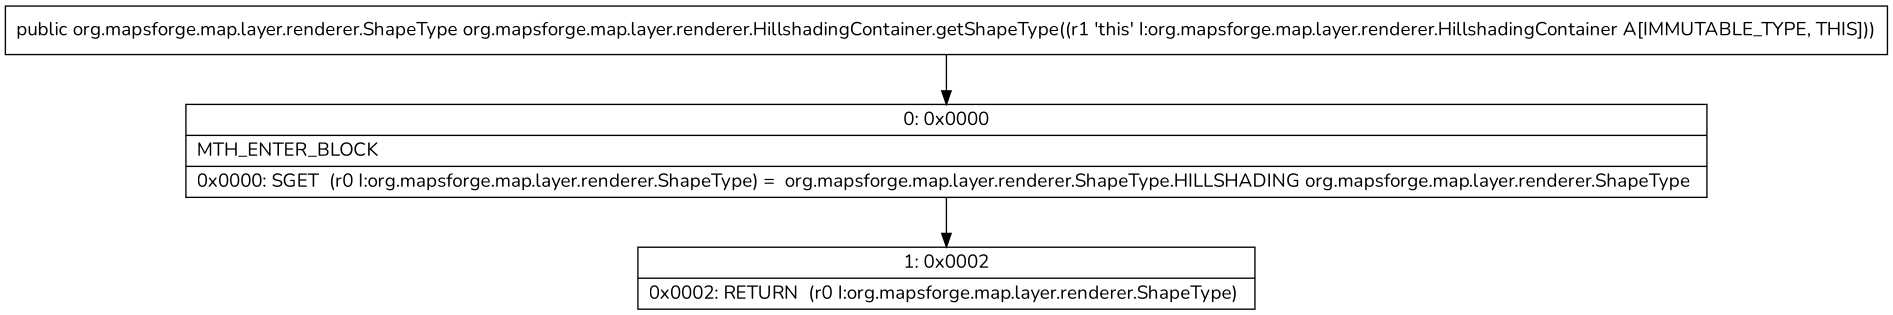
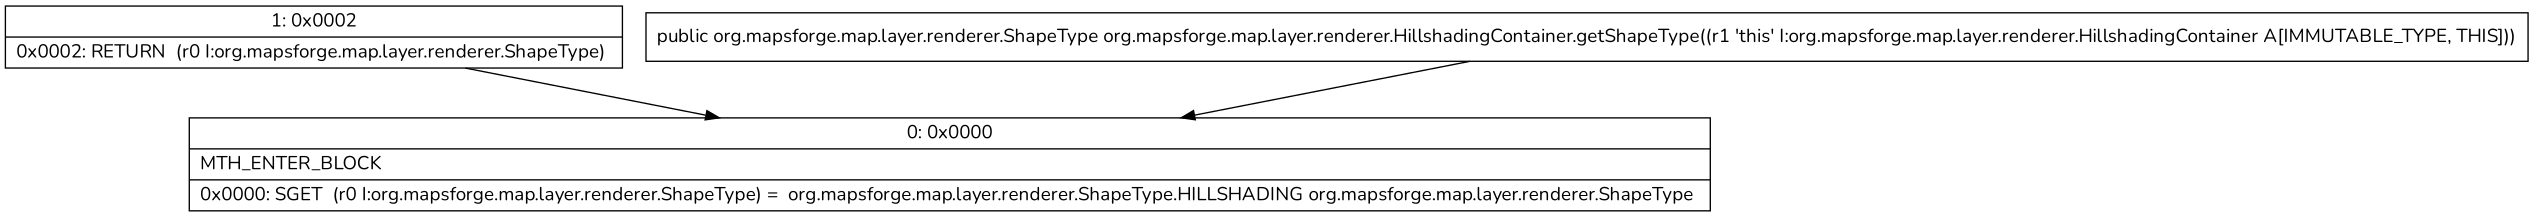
  digraph {
    fontname=Nunito
    node [shape=record fontname=Nunito]
    edge [fontname=Nunito]
    n1 [label="{0\:\ 0x0000|MTH_ENTER_BLOCK\l|0x0000: SGET  (r0 I:org.mapsforge.map.layer.renderer.ShapeType) =  org.mapsforge.map.layer.renderer.ShapeType.HILLSHADING org.mapsforge.map.layer.renderer.ShapeType \l}"]
    n2 [label="{1\:\ 0x0002|0x0002: RETURN  (r0 I:org.mapsforge.map.layer.renderer.ShapeType) \l}"]
    n3 [label="{public org.mapsforge.map.layer.renderer.ShapeType org.mapsforge.map.layer.renderer.HillshadingContainer.getShapeType((r1 'this' I:org.mapsforge.map.layer.renderer.HillshadingContainer A[IMMUTABLE_TYPE, THIS])) }"]
-   n1 -> n2
+   n2 -> n1
    n3 -> n1
  }
